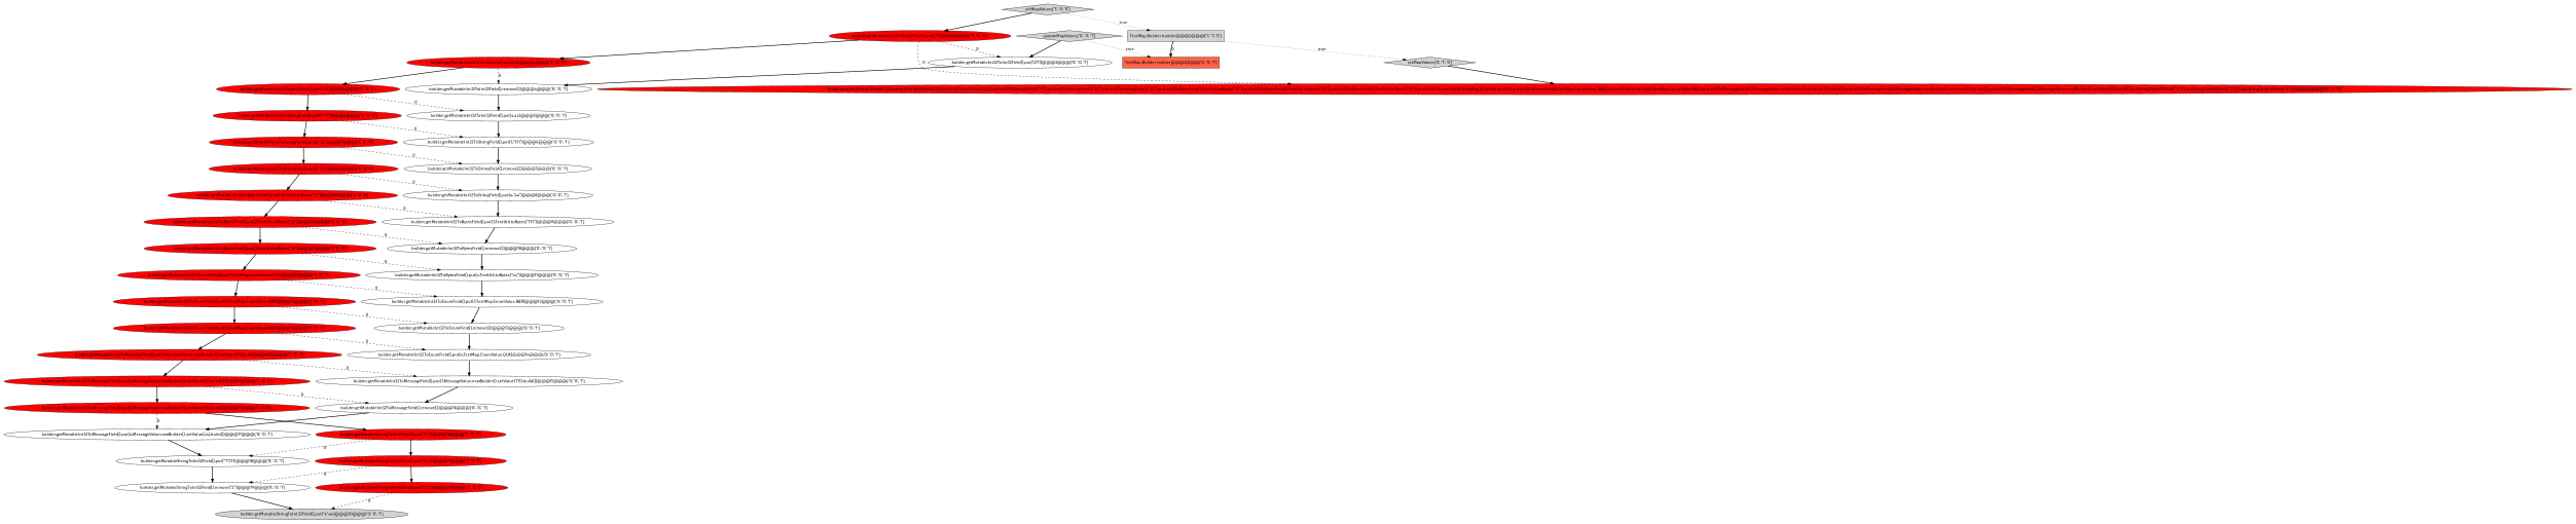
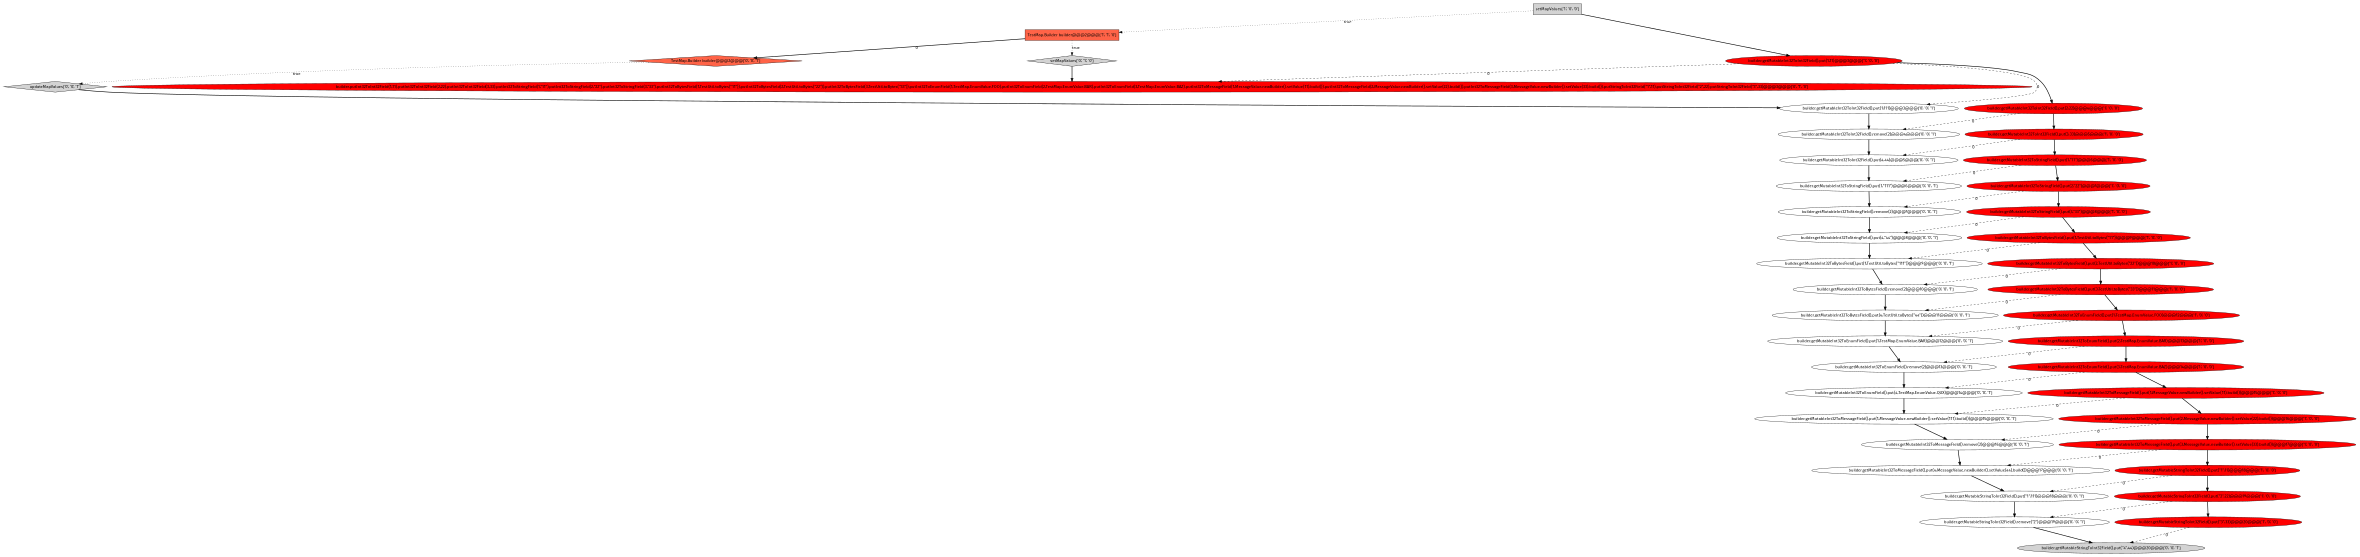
  digraph {
    fontname="Fira Sans"
    node [fillcolor=red fontname="Fira Sans" shape=ellipse style=filled]
    edge [fontname="Fira Sans" style=bold]
    n1 [fillcolor=white label="builder.getMutableInt32ToBytesField().put(1,TestUtil.toBytes(\"111\"))@@@9@@@['0', '0', '1']"]
    n2 [fillcolor=white label="builder.getMutableInt32ToBytesField().remove(2)@@@10@@@['0', '0', '1']"]
    n3 [fillcolor=white label="builder.getMutableInt32ToBytesField().put(4,TestUtil.toBytes(\"44\"))@@@11@@@['0', '0', '1']"]
    n4 [label="builder.getMutableInt32ToMessageField().put(2,MessageValue.newBuilder().setValue(22).build())@@@16@@@['1', '0', '0']"]
    n5 [label="builder.getMutableInt32ToMessageField().put(3,MessageValue.newBuilder().setValue(33).build())@@@17@@@['1', '0', '0']"]
    n6 [fillcolor=white label="builder.getMutableInt32ToMessageField().remove(2)@@@16@@@['0', '0', '1']"]
    n7 [fillcolor=white label="builder.getMutableInt32ToMessageField().put(4,MessageValue.newBuilder().setValue(44).build())@@@17@@@['0', '0', '1']"]
    n8 [label="builder.getMutableStringToInt32Field().put(\"1\",11)@@@18@@@['1', '0', '0']"]
    n9 [fillcolor=white label="builder.getMutableInt32ToEnumField().put(1,TestMap.EnumValue.BAR)@@@12@@@['0', '0', '1']"]
    n10 [label="builder.getMutableInt32ToMessageField().put(1,MessageValue.newBuilder().setValue(11).build())@@@15@@@['1', '0', '0']"]
    n11 [fillcolor=white label="builder.getMutableInt32ToMessageField().put(1,MessageValue.newBuilder().setValue(111).build())@@@15@@@['0', '0', '1']"]
    n12 [fillcolor=lightgray label="builder.getMutableStringToInt32Field().put(\"4\",44)@@@20@@@['0', '0', '1']"]
-   n13 [fillcolor=lightgray label="TestMap.Builder builder@@@2@@@['1', '1', '0']" shape=box]
-   n14 [fillcolor=tomato label="TestMap.Builder builder@@@2@@@['0', '0', '1']" shape=box]
+   n13 [fillcolor=tomato label="TestMap.Builder builder@@@2@@@['1', '1', '0']" shape=box]
+   n14 [fillcolor=tomato label="TestMap.Builder builder@@@2@@@['0', '0', '1']" shape=diamond]
    n15 [fillcolor=lightgray label="setMapValues['0', '1', '0']" shape=diamond]
    n16 [label="builder.getMutableInt32ToStringField().put(1,\"11\")@@@6@@@['1', '0', '0']"]
    n17 [fillcolor=white label="builder.getMutableInt32ToStringField().put(1,\"111\")@@@6@@@['0', '0', '1']"]
    n18 [label="builder.getMutableInt32ToStringField().put(2,\"22\")@@@7@@@['1', '0', '0']"]
    n19 [fillcolor=white label="builder.getMutableInt32ToStringField().remove(2)@@@7@@@['0', '0', '1']"]
    n20 [label="builder.getMutableInt32ToStringField().put(3,\"33\")@@@8@@@['1', '0', '0']"]
    n21 [fillcolor=white label="builder.getMutableInt32ToStringField().put(4,\"44\")@@@8@@@['0', '0', '1']"]
    n22 [label="builder.getMutableInt32ToEnumField().put(2,TestMap.EnumValue.BAR)@@@13@@@['1', '0', '0']"]
    n23 [label="builder.getMutableInt32ToEnumField().put(3,TestMap.EnumValue.BAZ)@@@14@@@['1', '0', '0']"]
    n24 [fillcolor=white label="builder.getMutableInt32ToEnumField().remove(2)@@@13@@@['0', '0', '1']"]
    n25 [fillcolor=white label="builder.getMutableInt32ToEnumField().put(4,TestMap.EnumValue.QUX)@@@14@@@['0', '0', '1']"]
    n26 [fillcolor=white label="builder.getMutableInt32ToInt32Field().put(1,111)@@@3@@@['0', '0', '1']"]
    n27 [fillcolor=white label="builder.getMutableInt32ToInt32Field().remove(2)@@@4@@@['0', '0', '1']"]
    n28 [fillcolor=white label="builder.getMutableInt32ToInt32Field().put(4,44)@@@5@@@['0', '0', '1']"]
    n29 [fillcolor=lightgray label="updateMapValues['0', '0', '1']" shape=diamond]
    n30 [fillcolor=white label="builder.getMutableStringToInt32Field().put(\"1\",111)@@@18@@@['0', '0', '1']"]
    n31 [label="builder.getMutableStringToInt32Field().put(\"2\",22)@@@19@@@['1', '0', '0']"]
    n32 [fillcolor=white label="builder.getMutableStringToInt32Field().remove(\"2\")@@@19@@@['0', '0', '1']"]
    n33 [label="builder.getMutableInt32ToBytesField().put(1,TestUtil.toBytes(\"11\"))@@@9@@@['1', '0', '0']"]
    n34 [label="builder.getMutableInt32ToInt32Field().put(1,11)@@@3@@@['1', '0', '0']"]
    n35 [label="builder.getMutableInt32ToInt32Field().put(2,22)@@@4@@@['1', '0', '0']"]
    n36 [label="builder.putInt32ToInt32Field(1,11).putInt32ToInt32Field(2,22).putInt32ToInt32Field(3,33).putInt32ToStringField(1,\"11\").putInt32ToStringField(2,\"22\").putInt32ToStringField(3,\"33\").putInt32ToBytesField(1,TestUtil.toBytes(\"11\")).putInt32ToBytesField(2,TestUtil.toBytes(\"22\")).putInt32ToBytesField(3,TestUtil.toBytes(\"33\")).putInt32ToEnumField(1,TestMap.EnumValue.FOO).putInt32ToEnumField(2,TestMap.EnumValue.BAR).putInt32ToEnumField(3,TestMap.EnumValue.BAZ).putInt32ToMessageField(1,MessageValue.newBuilder().setValue(11).build()).putInt32ToMessageField(2,MessageValue.newBuilder().setValue(22).build()).putInt32ToMessageField(3,MessageValue.newBuilder().setValue(33).build()).putStringToInt32Field(\"1\",11).putStringToInt32Field(\"2\",22).putStringToInt32Field(\"3\",33)@@@3@@@['0', '1', '0']"]
    n37 [label="builder.getMutableInt32ToInt32Field().put(3,33)@@@5@@@['1', '0', '0']"]
    n38 [label="builder.getMutableStringToInt32Field().put(\"3\",33)@@@20@@@['1', '0', '0']"]
-   n39 [fillcolor=lightgray label="setMapValues['1', '0', '0']" shape=diamond]
+   n39 [fillcolor=lightgray label="setMapValues['1', '0', '0']" shape=box]
    n40 [label="builder.getMutableInt32ToBytesField().put(2,TestUtil.toBytes(\"22\"))@@@10@@@['1', '0', '0']"]
    n41 [label="builder.getMutableInt32ToBytesField().put(3,TestUtil.toBytes(\"33\"))@@@11@@@['1', '0', '0']"]
    n42 [label="builder.getMutableInt32ToEnumField().put(1,TestMap.EnumValue.FOO)@@@12@@@['1', '0', '0']"]
    n1 -> n2
    n2 -> n3
    n3 -> n9
    n4 -> n5
    n4 -> n6 [label=0 style=dashed]
    n5 -> n7 [label=0 style=dashed]
    n5 -> n8
    n6 -> n7
    n7 -> n30
    n8 -> n30 [label=0 style=dashed]
    n8 -> n31
    n9 -> n24
    n10 -> n4
    n10 -> n11 [label=0 style=dashed]
    n11 -> n6
    n13 -> n14 [label=0]
    n13 -> n15 [label=true style=dotted]
    n15 -> n36
    n16 -> n17 [label=0 style=dashed]
    n16 -> n18
    n17 -> n19
    n18 -> n19 [label=0 style=dashed]
    n18 -> n20
    n19 -> n21
    n20 -> n21 [label=0 style=dashed]
    n20 -> n33
    n21 -> n1
    n22 -> n23
    n22 -> n24 [label=0 style=dashed]
    n23 -> n10
    n23 -> n25 [label=0 style=dashed]
    n24 -> n25
    n25 -> n11
    n26 -> n27
    n27 -> n28
    n28 -> n17
-   n29 -> n14 [label=true style=dotted]
+   n14 -> n29 [label=true style=dotted]
    n29 -> n26
    n30 -> n32
    n31 -> n32 [label=0 style=dashed]
    n31 -> n38
    n32 -> n12
    n33 -> n1 [label=0 style=dashed]
    n33 -> n40
    n34 -> n26 [label=0 style=dashed]
    n34 -> n35
    n34 -> n36 [label=0 style=dashed]
    n35 -> n27 [label=0 style=dashed]
    n35 -> n37
    n37 -> n16
    n37 -> n28 [label=0 style=dashed]
    n38 -> n12 [label=0 style=dashed]
    n39 -> n13 [label=true style=dotted]
    n39 -> n34
    n40 -> n2 [label=0 style=dashed]
    n40 -> n41
    n41 -> n3 [label=0 style=dashed]
    n41 -> n42
    n42 -> n9 [label=0 style=dashed]
    n42 -> n22
  }
